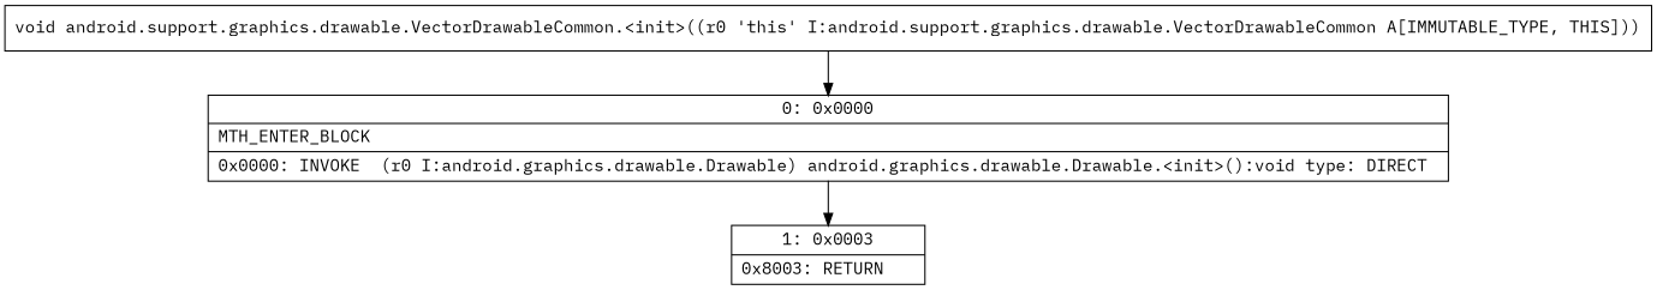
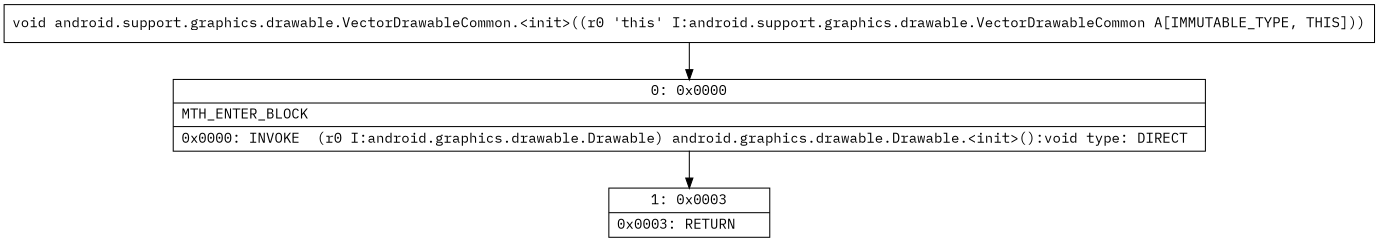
  digraph {
    fontname="IBM Plex Mono"
    node [shape=record fontname="IBM Plex Mono"]
    edge [fontname="IBM Plex Mono"]
    n1 [label="{0\:\ 0x0000|MTH_ENTER_BLOCK\l|0x0000: INVOKE  (r0 I:android.graphics.drawable.Drawable) android.graphics.drawable.Drawable.\<init\>():void type: DIRECT \l}"]
-   n2 [label="{1\:\ 0x0003|0x8003: RETURN   \l}"]
+   n2 [label="{1\:\ 0x0003|0x0003: RETURN   \l}"]
    n3 [label="{void android.support.graphics.drawable.VectorDrawableCommon.\<init\>((r0 'this' I:android.support.graphics.drawable.VectorDrawableCommon A[IMMUTABLE_TYPE, THIS])) }"]
    n1 -> n2
    n3 -> n1
  }
